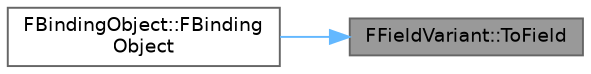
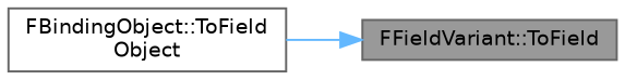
  digraph {
    rankdir=RL
    node [fontname=Helvetica fontsize=10 shape=box style=filled]
    n1 [color=gray40 fillcolor=grey60 fontcolor=black height=0.2 label="FFieldVariant::ToField" width=0.4]
-   n2 [color=grey40 fillcolor=white height=0.2 label="FBindingObject::FBinding\lObject" width=0.4]
+   n2 [color=grey40 fillcolor=white height=0.2 label="FBindingObject::ToField\lObject" width=0.4]
    n1 -> n2 [color=steelblue1 dir=back fontname=Helvetica fontsize=10 labelfontname=Helvetica labelfontsize=10 style=solid]
  }
